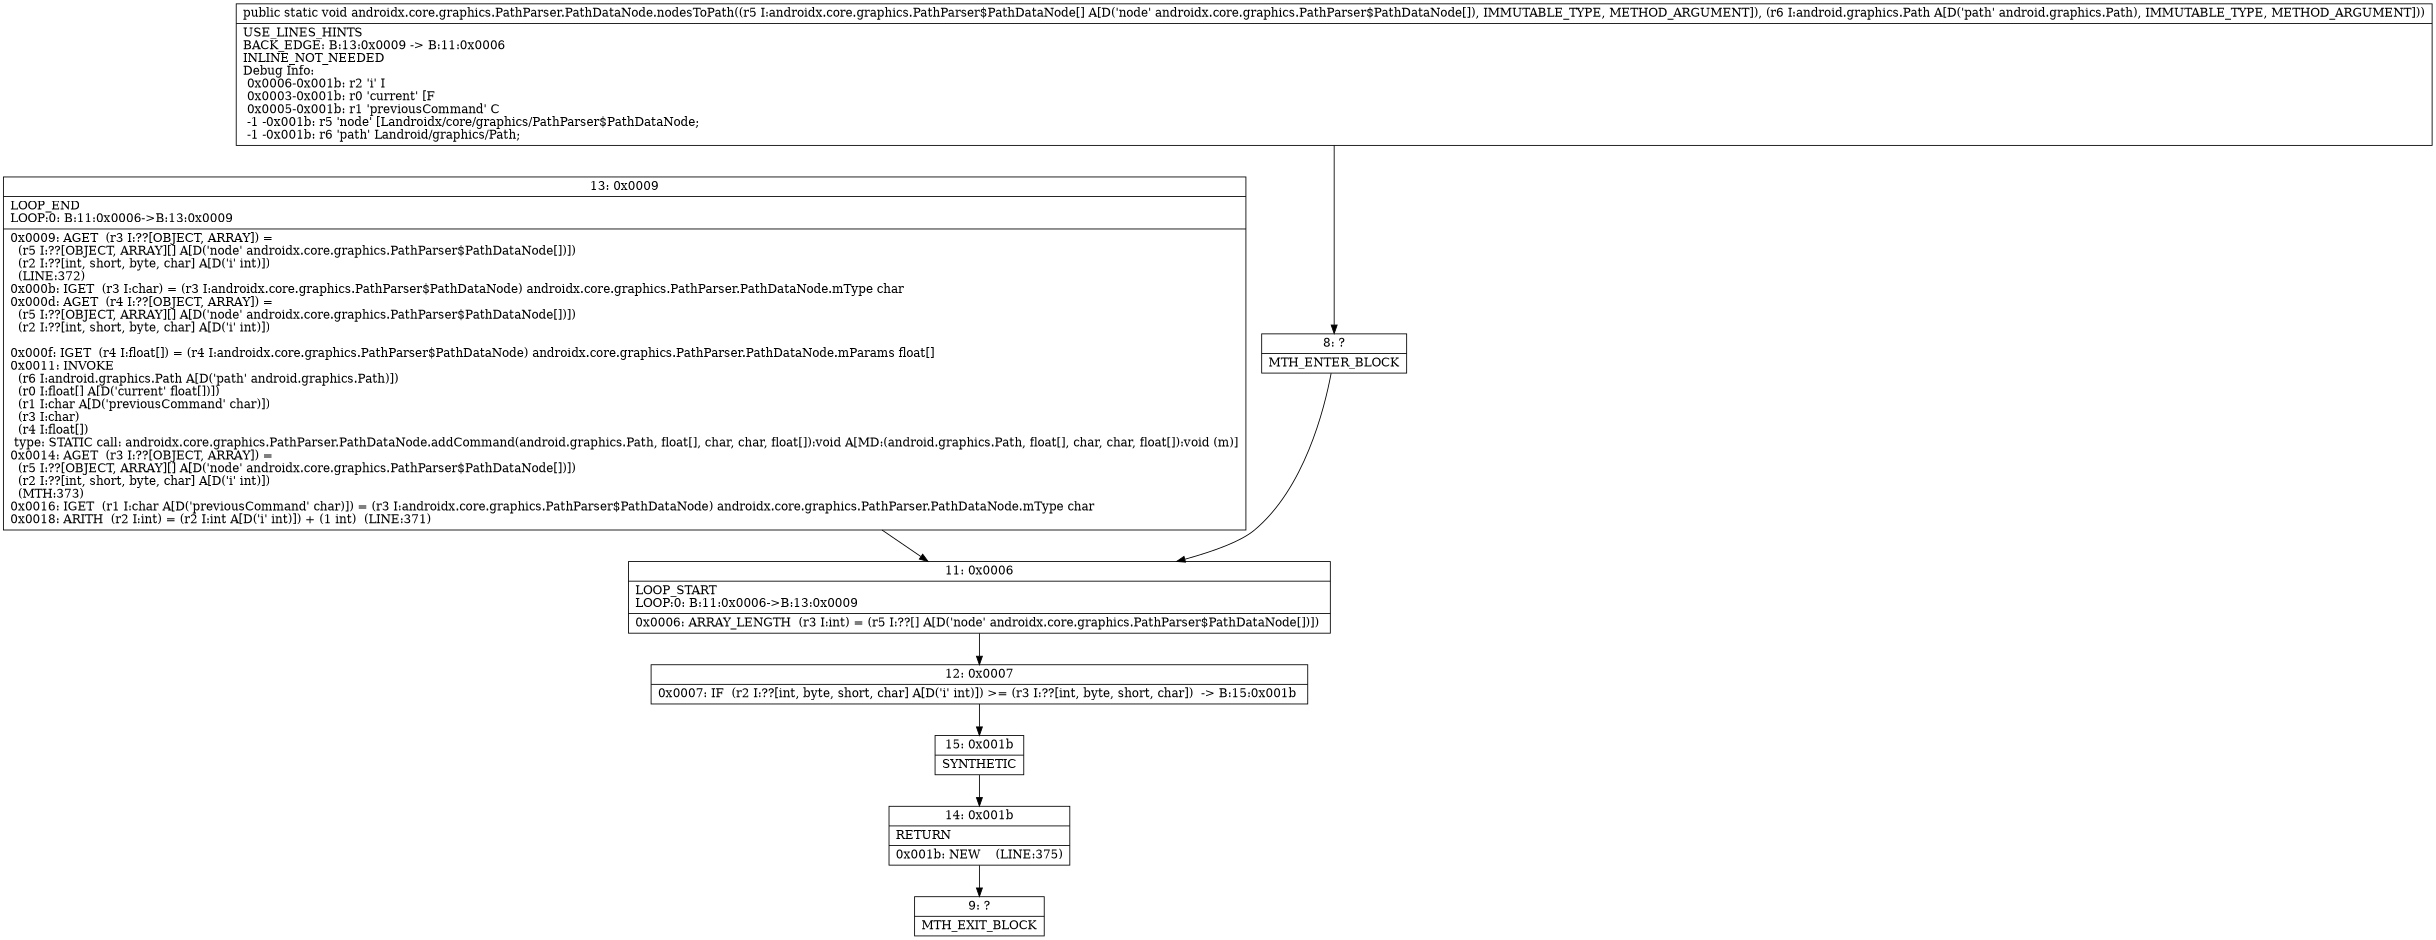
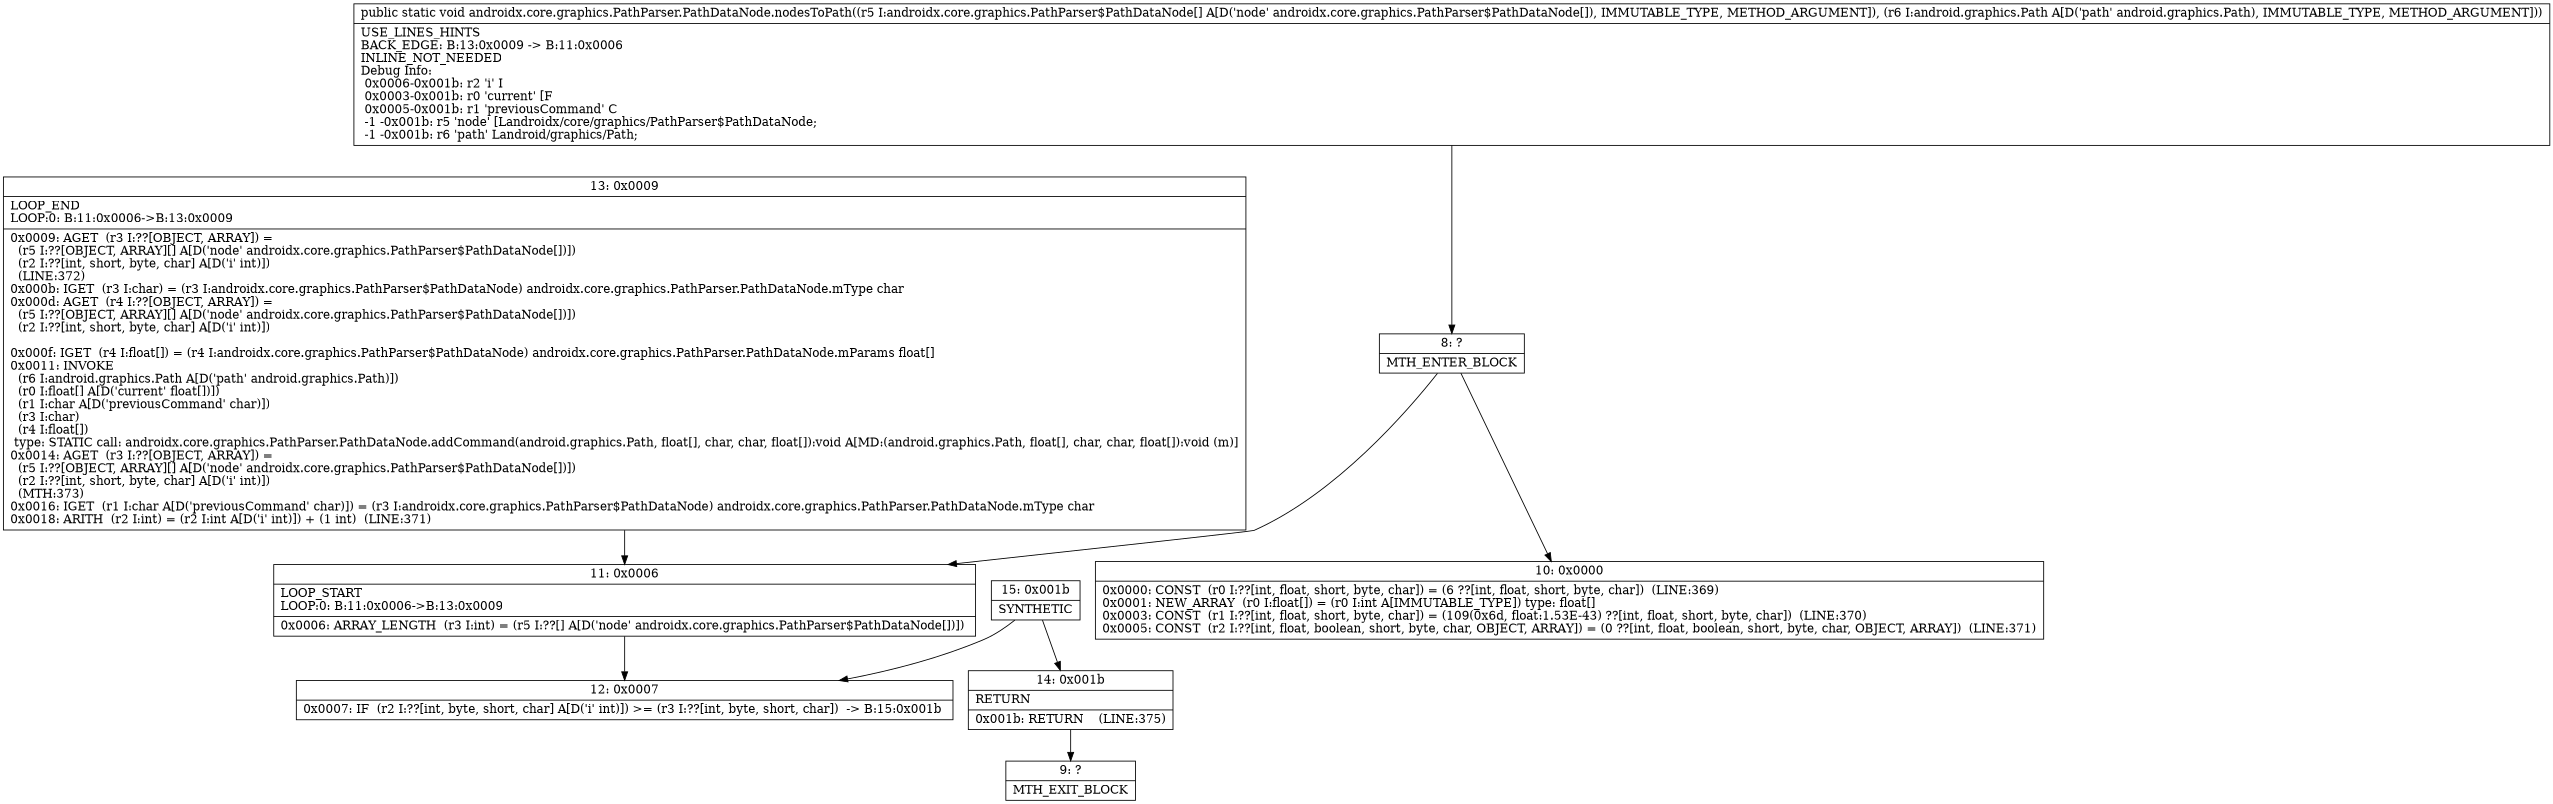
  digraph {
    node [shape=record]
    n1 [label="{8\:\ ?|MTH_ENTER_BLOCK\l}"]
+   n2 [label="{10\:\ 0x0000|0x0000: CONST  (r0 I:??[int, float, short, byte, char]) = (6 ??[int, float, short, byte, char])  (LINE:369)\l0x0001: NEW_ARRAY  (r0 I:float[]) = (r0 I:int A[IMMUTABLE_TYPE]) type: float[] \l0x0003: CONST  (r1 I:??[int, float, short, byte, char]) = (109(0x6d, float:1.53E\-43) ??[int, float, short, byte, char])  (LINE:370)\l0x0005: CONST  (r2 I:??[int, float, boolean, short, byte, char, OBJECT, ARRAY]) = (0 ??[int, float, boolean, short, byte, char, OBJECT, ARRAY])  (LINE:371)\l}"]
    n3 [label="{11\:\ 0x0006|LOOP_START\lLOOP:0: B:11:0x0006\-\>B:13:0x0009\l|0x0006: ARRAY_LENGTH  (r3 I:int) = (r5 I:??[] A[D('node' androidx.core.graphics.PathParser$PathDataNode[])]) \l}"]
    n4 [label="{12\:\ 0x0007|0x0007: IF  (r2 I:??[int, byte, short, char] A[D('i' int)]) \>= (r3 I:??[int, byte, short, char])  \-\> B:15:0x001b \l}"]
    n5 [label="{15\:\ 0x001b|SYNTHETIC\l}"]
    n6 [label="{13\:\ 0x0009|LOOP_END\lLOOP:0: B:11:0x0006\-\>B:13:0x0009\l|0x0009: AGET  (r3 I:??[OBJECT, ARRAY]) = \l  (r5 I:??[OBJECT, ARRAY][] A[D('node' androidx.core.graphics.PathParser$PathDataNode[])])\l  (r2 I:??[int, short, byte, char] A[D('i' int)])\l  (LINE:372)\l0x000b: IGET  (r3 I:char) = (r3 I:androidx.core.graphics.PathParser$PathDataNode) androidx.core.graphics.PathParser.PathDataNode.mType char \l0x000d: AGET  (r4 I:??[OBJECT, ARRAY]) = \l  (r5 I:??[OBJECT, ARRAY][] A[D('node' androidx.core.graphics.PathParser$PathDataNode[])])\l  (r2 I:??[int, short, byte, char] A[D('i' int)])\l \l0x000f: IGET  (r4 I:float[]) = (r4 I:androidx.core.graphics.PathParser$PathDataNode) androidx.core.graphics.PathParser.PathDataNode.mParams float[] \l0x0011: INVOKE  \l  (r6 I:android.graphics.Path A[D('path' android.graphics.Path)])\l  (r0 I:float[] A[D('current' float[])])\l  (r1 I:char A[D('previousCommand' char)])\l  (r3 I:char)\l  (r4 I:float[])\l type: STATIC call: androidx.core.graphics.PathParser.PathDataNode.addCommand(android.graphics.Path, float[], char, char, float[]):void A[MD:(android.graphics.Path, float[], char, char, float[]):void (m)]\l0x0014: AGET  (r3 I:??[OBJECT, ARRAY]) = \l  (r5 I:??[OBJECT, ARRAY][] A[D('node' androidx.core.graphics.PathParser$PathDataNode[])])\l  (r2 I:??[int, short, byte, char] A[D('i' int)])\l  (MTH:373)\l0x0016: IGET  (r1 I:char A[D('previousCommand' char)]) = (r3 I:androidx.core.graphics.PathParser$PathDataNode) androidx.core.graphics.PathParser.PathDataNode.mType char \l0x0018: ARITH  (r2 I:int) = (r2 I:int A[D('i' int)]) + (1 int)  (LINE:371)\l}"]
-   n7 [label="{14\:\ 0x001b|RETURN\l|0x001b: NEW    (LINE:375)\l}"]
+   n7 [label="{14\:\ 0x001b|RETURN\l|0x001b: RETURN    (LINE:375)\l}"]
    n8 [label="{9\:\ ?|MTH_EXIT_BLOCK\l}"]
    n9 [label="{public static void androidx.core.graphics.PathParser.PathDataNode.nodesToPath((r5 I:androidx.core.graphics.PathParser$PathDataNode[] A[D('node' androidx.core.graphics.PathParser$PathDataNode[]), IMMUTABLE_TYPE, METHOD_ARGUMENT]), (r6 I:android.graphics.Path A[D('path' android.graphics.Path), IMMUTABLE_TYPE, METHOD_ARGUMENT]))  | USE_LINES_HINTS\lBACK_EDGE: B:13:0x0009 \-\> B:11:0x0006\lINLINE_NOT_NEEDED\lDebug Info:\l  0x0006\-0x001b: r2 'i' I\l  0x0003\-0x001b: r0 'current' [F\l  0x0005\-0x001b: r1 'previousCommand' C\l  \-1 \-0x001b: r5 'node' [Landroidx\/core\/graphics\/PathParser$PathDataNode;\l  \-1 \-0x001b: r6 'path' Landroid\/graphics\/Path;\l}"]
+   n1 -> n2
    n1 -> n3
    n3 -> n4
-   n4 -> n5
+   n5 -> n4
    n5 -> n7
    n6 -> n3
    n7 -> n8
    n9 -> n1
  }
